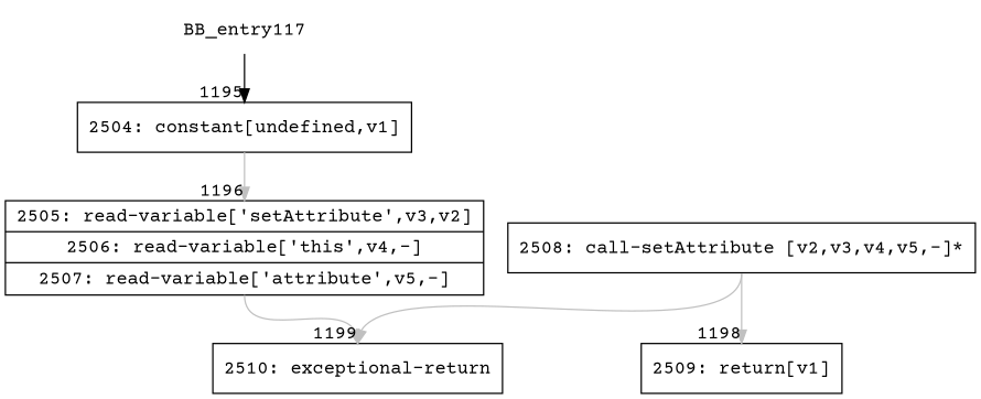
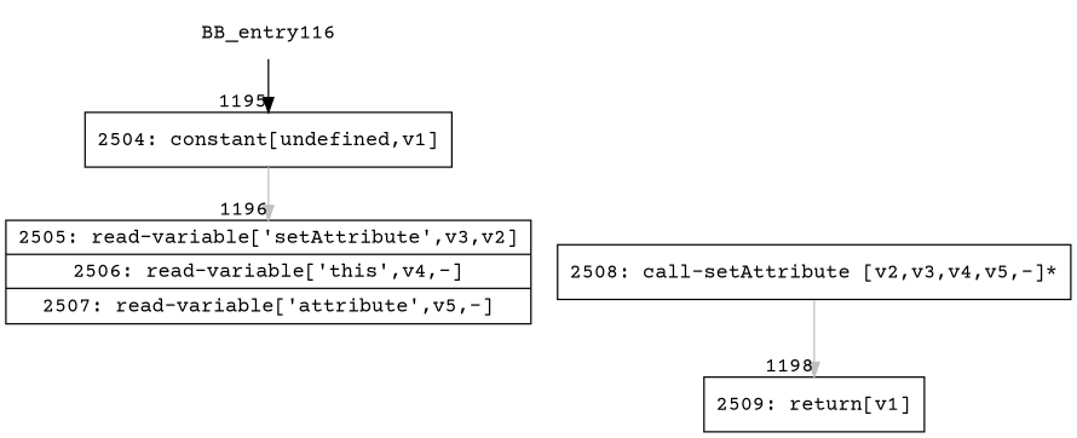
  digraph {
    fontname="Courier Prime"
    rankdir=TD
    node [fontname="Courier Prime" shape=record]
    edge [fontname="Courier Prime" headport=n tailport=s color=gray]
-   BB_entry117 [shape=none]
+   BB_entry117 [shape=none label=BB_entry116]
    n2 [label="{2504: constant[undefined,v1]}"]
    n3 [label="{2505: read-variable['setAttribute',v3,v2]|2506: read-variable['this',v4,-]|2507: read-variable['attribute',v5,-]}"]
-   n4 [label="{2510: exceptional-return}"]
    n5 [label="{2508: call-setAttribute [v2,v3,v4,v5,-]*}"]
    n6 [label="{2509: return[v1]}"]
    BB_entry117 -> n2 [headlabel="    1195" color=""]
    n2 -> n3 [headlabel="      1196"]
-   n3 -> n4 [headlabel="      1199"]
-   n5 -> n4
    n5 -> n6 [headlabel="      1198"]
  }
